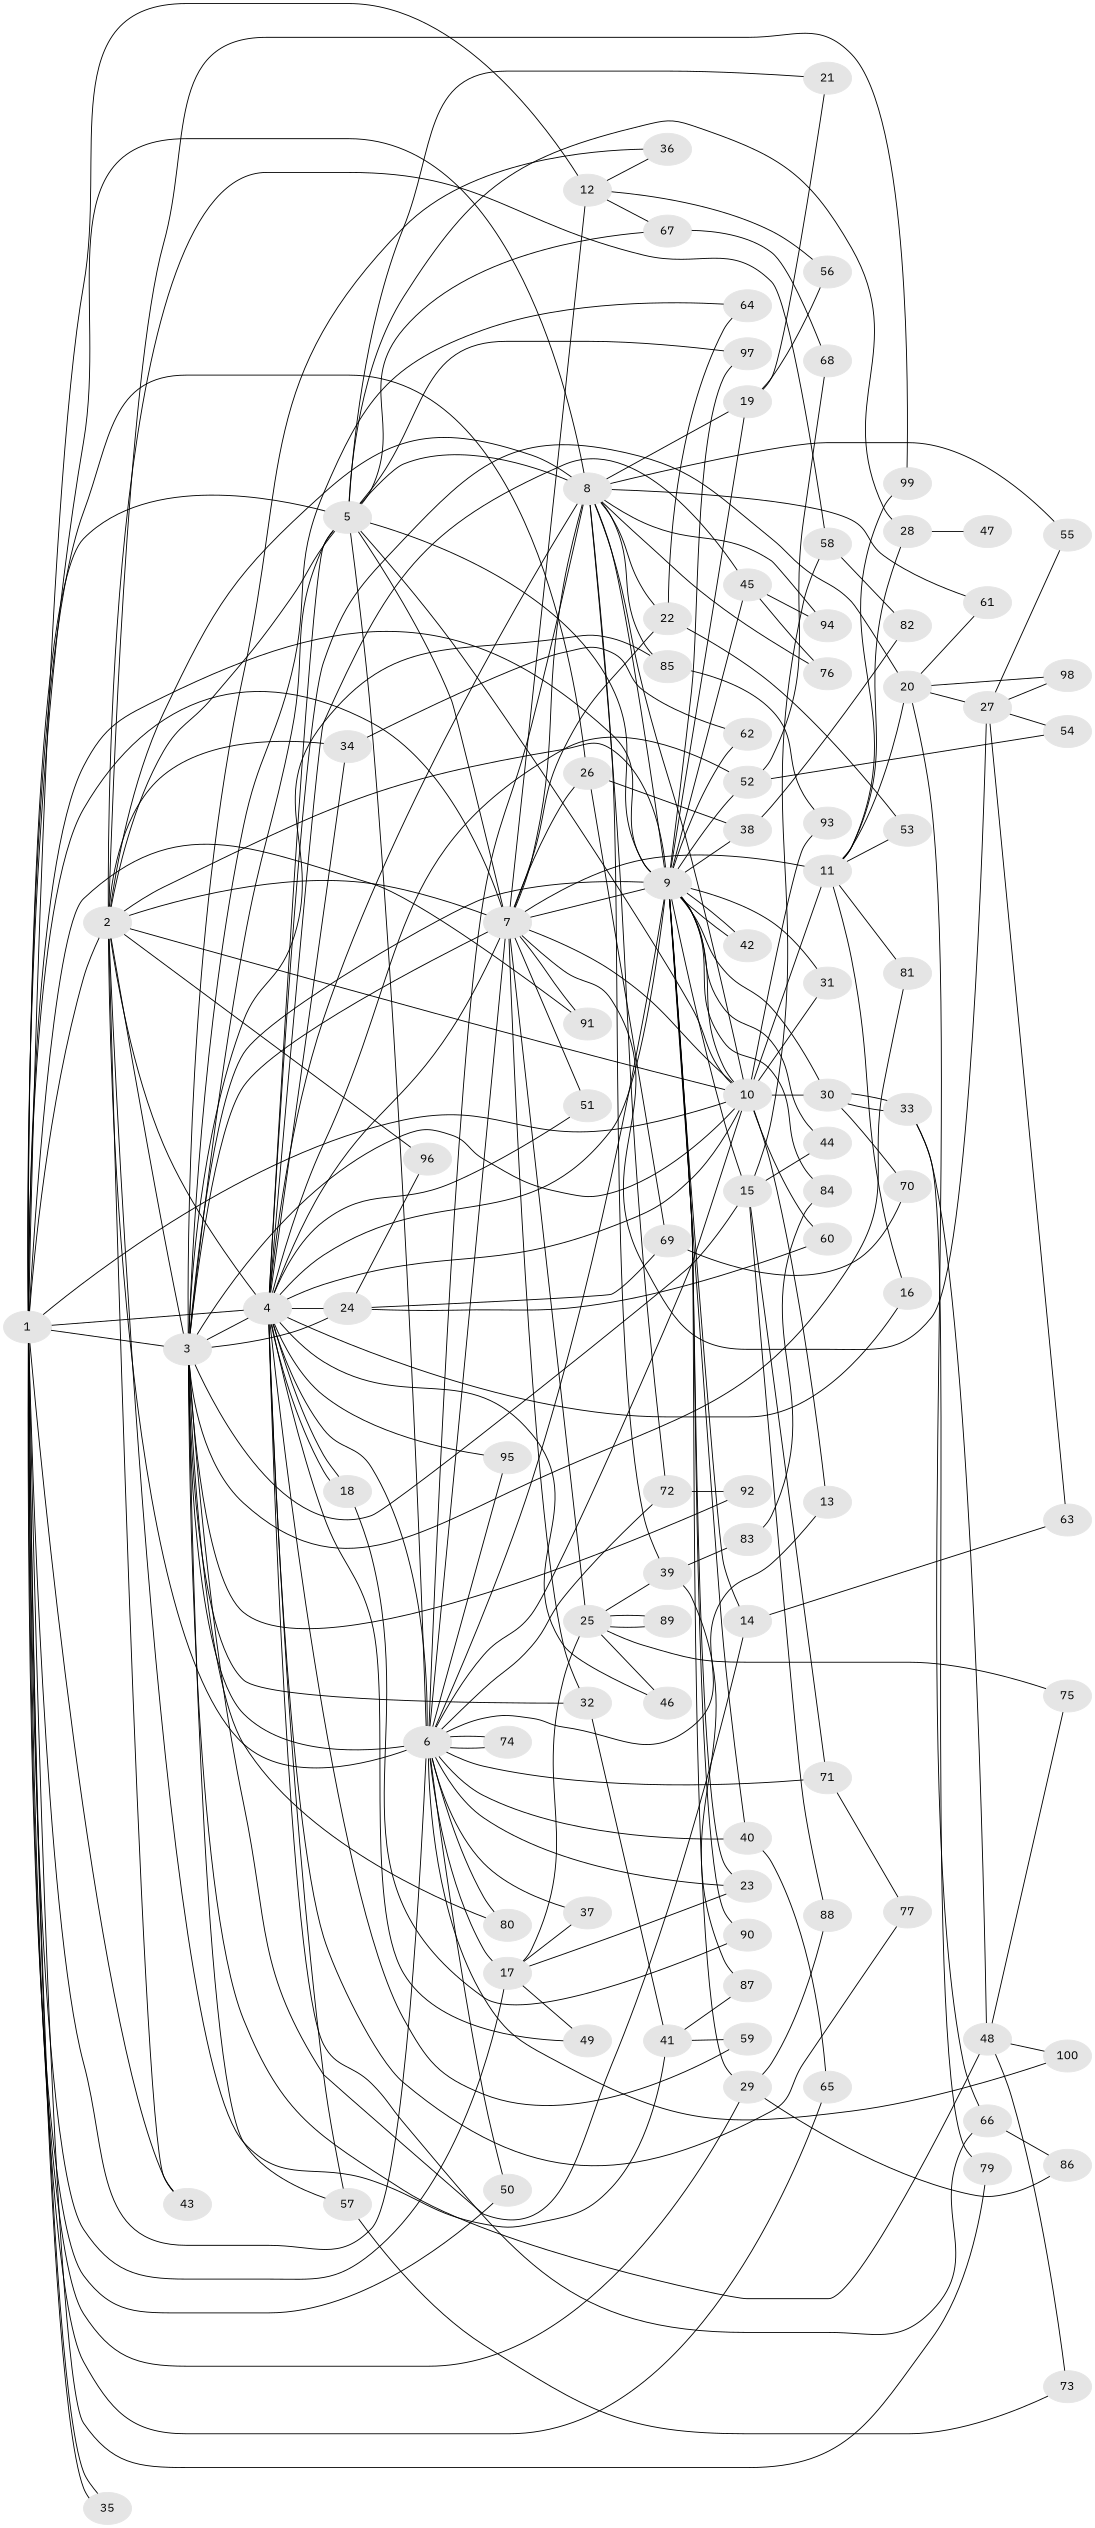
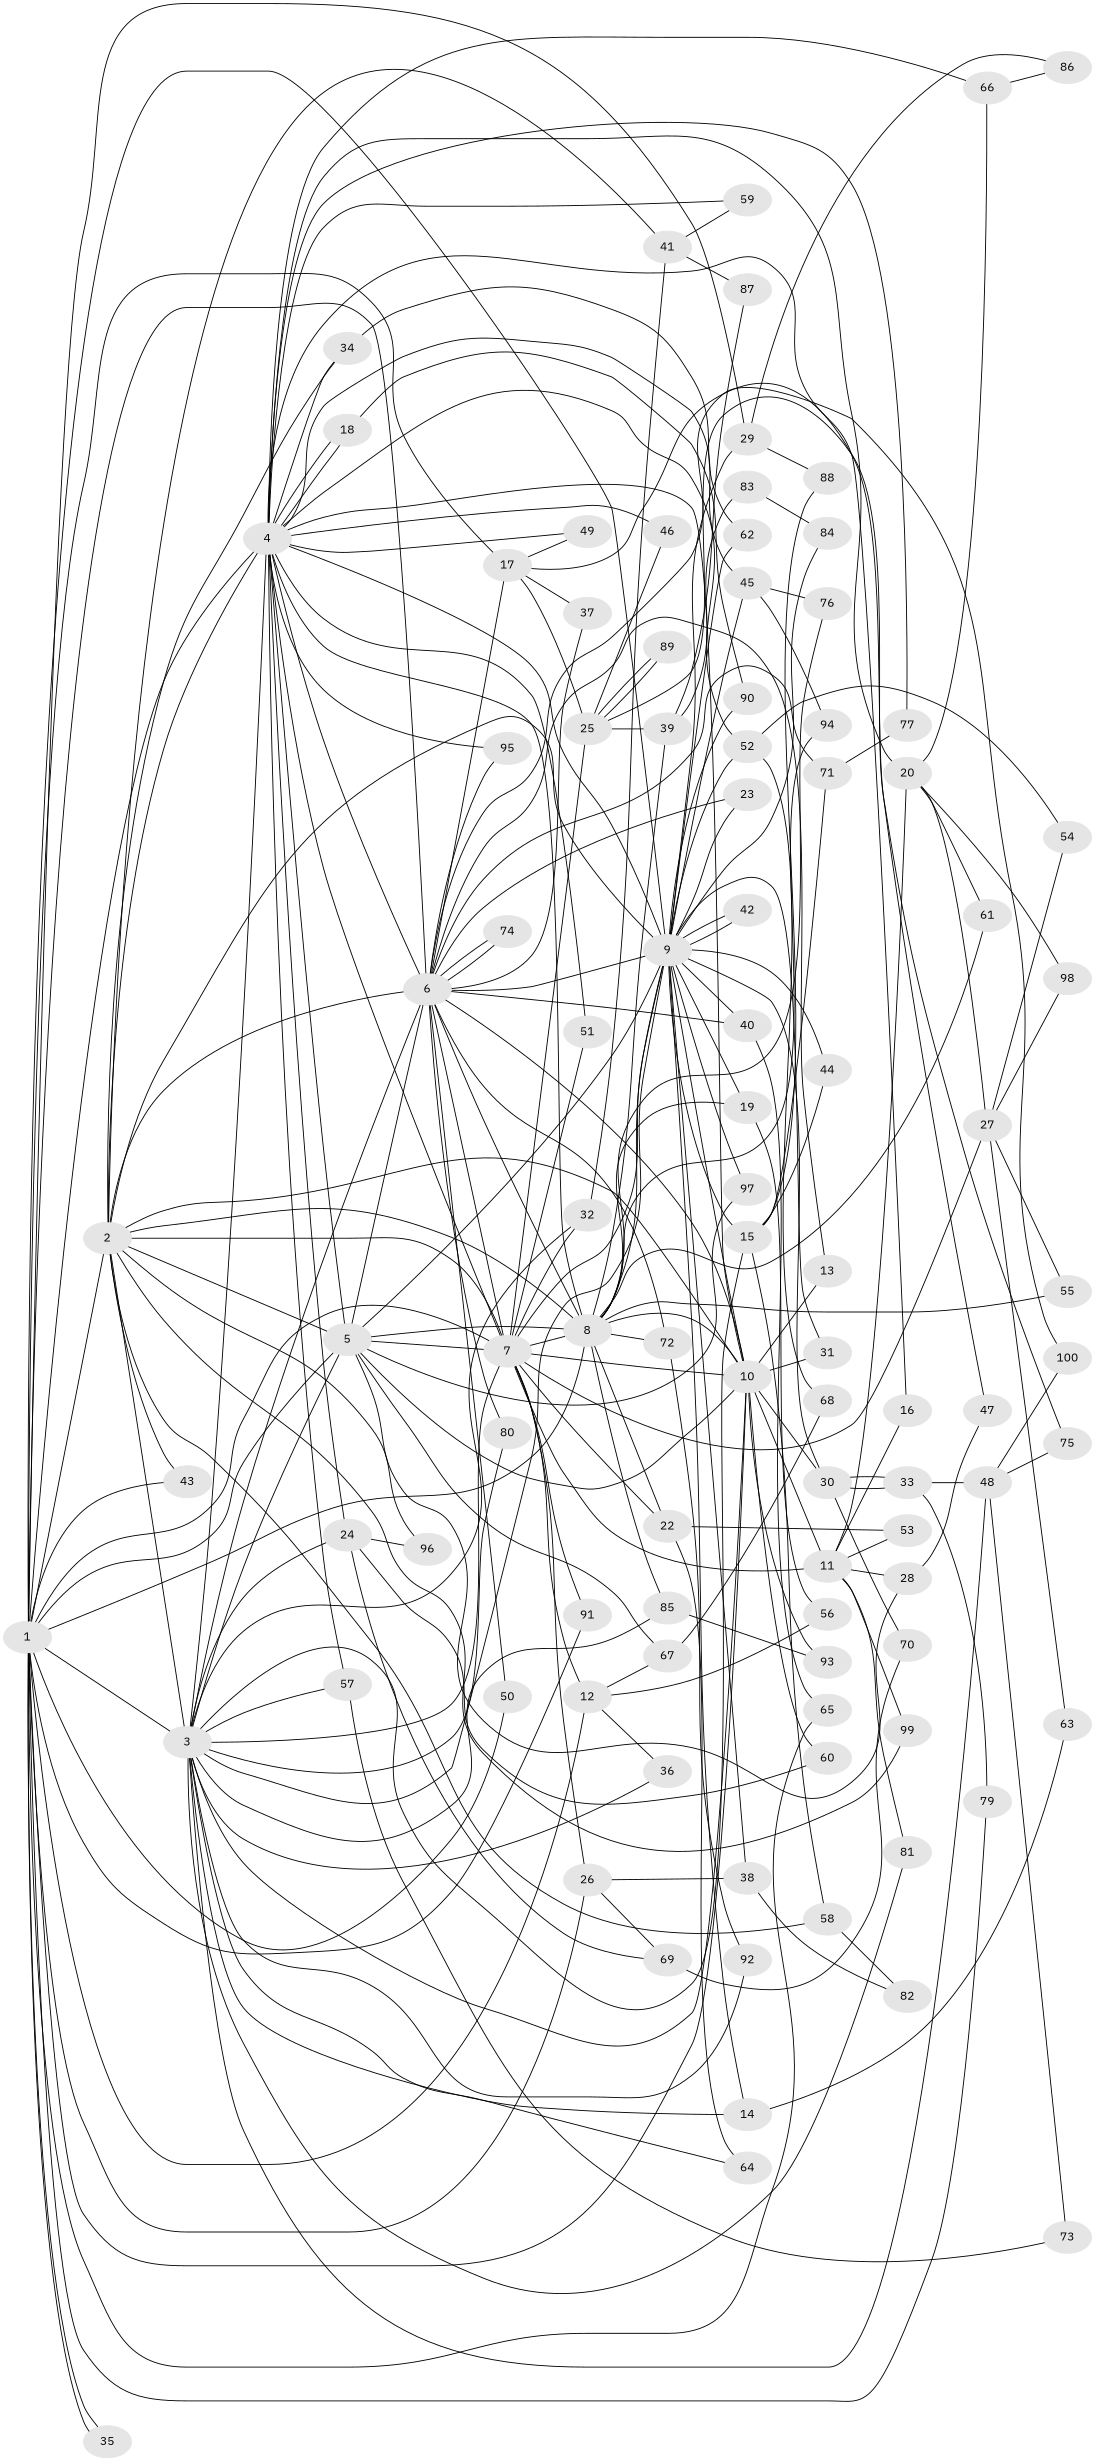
  graph {
    fontname="IBM Plex Sans"
    rankdir=LR
    node [color=gray90 fontname="IBM Plex Sans" style=filled]
    edge [fontname="IBM Plex Sans"]
    1
    2
    3
    4
    5
    6
    7
    8
    9
    10
    12
    17
    26
    29
    35
    43
    50
    65
    79
    91
    34
    41
    58
    96
    99
    14
    15
    24
    32
    36
    48
    57
    64
    80
    81
    85
    92
    16
    18
    20
    45
    46
    49
    51
    52
    59
    66
    77
    95
-   21
    28
    67
    97
    13
    23
    37
    40
    71
    72
    74
    100
    11
    22
    25
    27
    19
    39
    55
    61
    76
    94
    30
    31
    38
    42
    44
    62
    84
    90
    60
    93
    56
    47
    69
    88
    86
    87
    82
    63
    75
    73
    98
    54
    68
    53
    89
    83
    33
    70
    1 -- 2
    1 -- 3
    1 -- 4
    1 -- 5
    1 -- 6
    1 -- 7
    1 -- 8
    1 -- 9
    1 -- 10
    1 -- 12
    1 -- 17
    1 -- 26
    1 -- 29
    1 -- 35
    1 -- 35
    1 -- 43
    1 -- 50
    1 -- 65
    1 -- 79
    1 -- 91
    2 -- 3
    2 -- 4
    2 -- 5
    2 -- 6
    2 -- 7
    2 -- 8
    2 -- 9
    2 -- 10
    2 -- 43
    2 -- 34
    2 -- 41
    2 -- 58
    2 -- 96
    2 -- 99
    3 -- 4
    3 -- 5
    3 -- 6
    3 -- 7
    3 -- 9
    3 -- 10
    3 -- 14
    3 -- 15
    3 -- 24
    3 -- 32
    3 -- 36
    3 -- 48
    3 -- 57
    3 -- 64
    3 -- 80
    3 -- 81
    3 -- 85
    3 -- 92
    4 -- 5
    4 -- 6
    4 -- 7
    4 -- 8
    4 -- 9
    4 -- 10
    4 -- 34
    4 -- 24
    4 -- 57
    4 -- 16
    4 -- 18
    4 -- 18
    4 -- 20
    4 -- 45
    4 -- 46
    4 -- 49
    4 -- 51
    4 -- 52
    4 -- 59
    4 -- 66
    4 -- 77
    4 -- 95
    5 -- 6
    5 -- 7
    5 -- 8
    5 -- 9
    5 -- 10
-   5 -- 21
    5 -- 28
    5 -- 67
    5 -- 97
    6 -- 7
    6 -- 8
    6 -- 9
    6 -- 10
    6 -- 17
    6 -- 50
    6 -- 80
    6 -- 95
    6 -- 13
    6 -- 23
    6 -- 37
    6 -- 40
    6 -- 71
    6 -- 72
    6 -- 74
    6 -- 74
    6 -- 100
    7 -- 8
    7 -- 9
    7 -- 10
    7 -- 12
    7 -- 26
    7 -- 91
    7 -- 32
    7 -- 51
    7 -- 11
    7 -- 22
    7 -- 25
    7 -- 27
    8 -- 9
    8 -- 10
    8 -- 85
    8 -- 72
    8 -- 22
    8 -- 19
    8 -- 39
    8 -- 55
    8 -- 61
    8 -- 76
    8 -- 94
    9 -- 10
    9 -- 29
    9 -- 14
    9 -- 15
    9 -- 45
    9 -- 52
    9 -- 97
    9 -- 23
    9 -- 40
    9 -- 19
    9 -- 30
    9 -- 31
    9 -- 38
    9 -- 42
    9 -- 42
    9 -- 44
    9 -- 62
    9 -- 84
    9 -- 90
    10 -- 13
    10 -- 11
    10 -- 30
    10 -- 31
    10 -- 60
    10 -- 93
    12 -- 36
    12 -- 67
    12 -- 56
    17 -- 49
    17 -- 37
    17 -- 25
-   17 -- 23
+   17 -- 47
    26 -- 38
    26 -- 69
    29 -- 88
    29 -- 86
    34 -- 62
    41 -- 59
    41 -- 87
    58 -- 82
    14 -- 63
    15 -- 58
    15 -- 71
    15 -- 44
    15 -- 88
    24 -- 96
    24 -- 60
    24 -- 69
    32 -- 41
    48 -- 100
    48 -- 75
    48 -- 73
    57 -- 73
    85 -- 93
    18 -- 90
    20 -- 66
    20 -- 27
    20 -- 61
    20 -- 98
    45 -- 76
    45 -- 94
    52 -- 54
    52 -- 68
    66 -- 86
    28 -- 47
    67 -- 68
    40 -- 65
    71 -- 77
    72 -- 92
    11 -- 99
    11 -- 81
    11 -- 16
    11 -- 20
    11 -- 28
    11 -- 53
    22 -- 64
    22 -- 53
    25 -- 46
    25 -- 39
    25 -- 75
    25 -- 89
    25 -- 89
    27 -- 55
    27 -- 63
    27 -- 98
    27 -- 54
-   19 -- 21
    19 -- 56
    39 -- 87
    39 -- 83
    30 -- 33
    30 -- 33
    30 -- 70
    38 -- 82
    69 -- 70
    83 -- 84
    33 -- 79
    33 -- 48
  }
